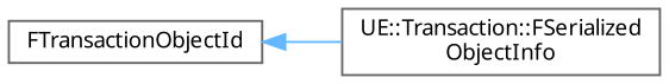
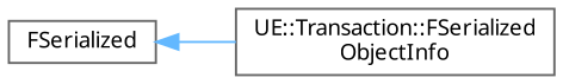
  digraph {
    rankdir=LR
    fontname="Noto Sans"
    node [color=grey40 fillcolor=white fontname="Noto Sans" fontsize=10 shape=box style=filled]
-   n1 [height=0.2 label=FTransactionObjectId width=0.4]
+   n1 [height=0.2 label=FSerialized width=0.4]
    n2 [height=0.2 label="UE::Transaction::FSerialized\lObjectInfo" width=0.4]
    n1 -> n2 [color=steelblue1 dir=back fontname="Noto Sans" fontsize=10 labelfontname=Helvetica labelfontsize=10 style=solid]
  }
